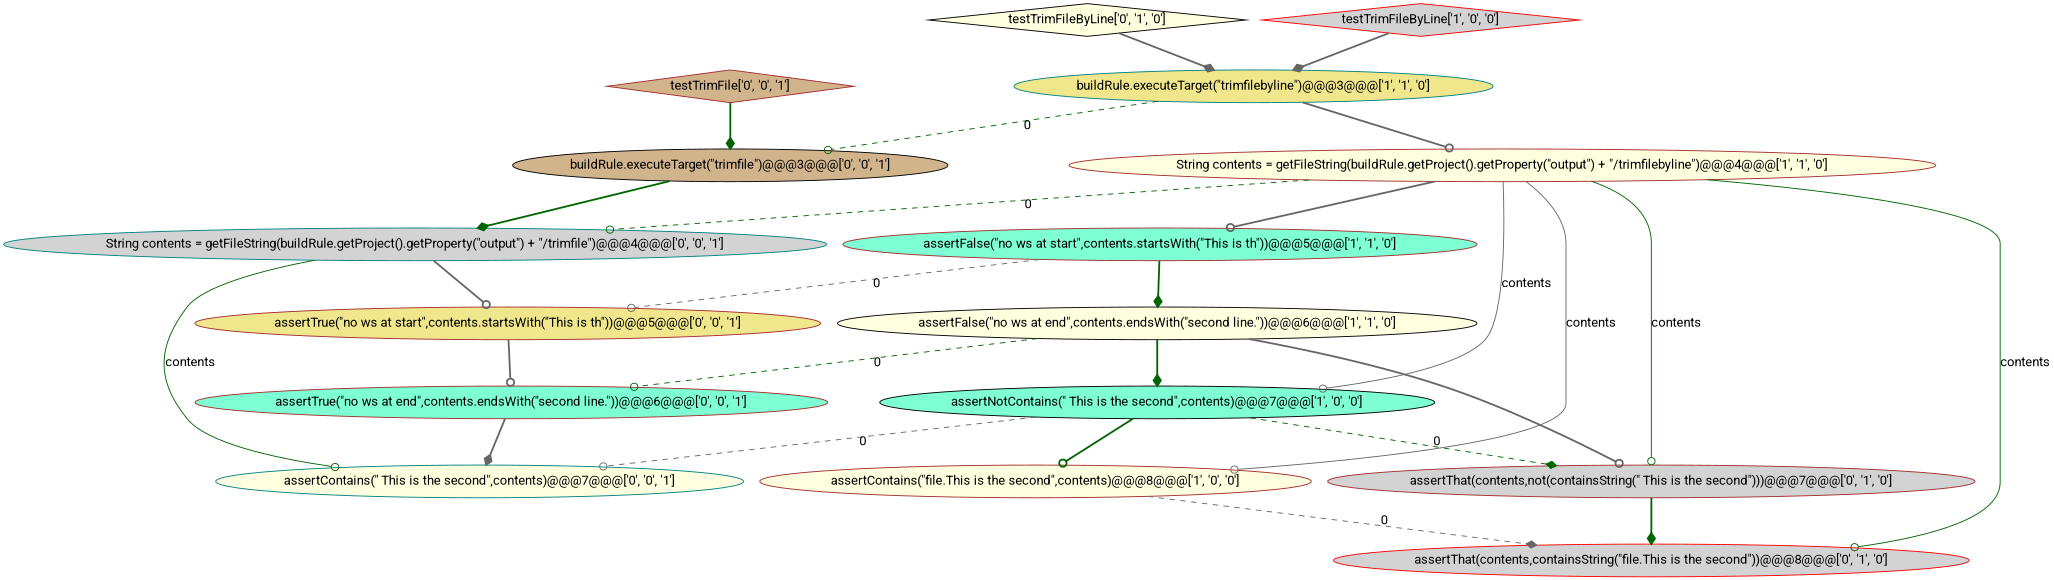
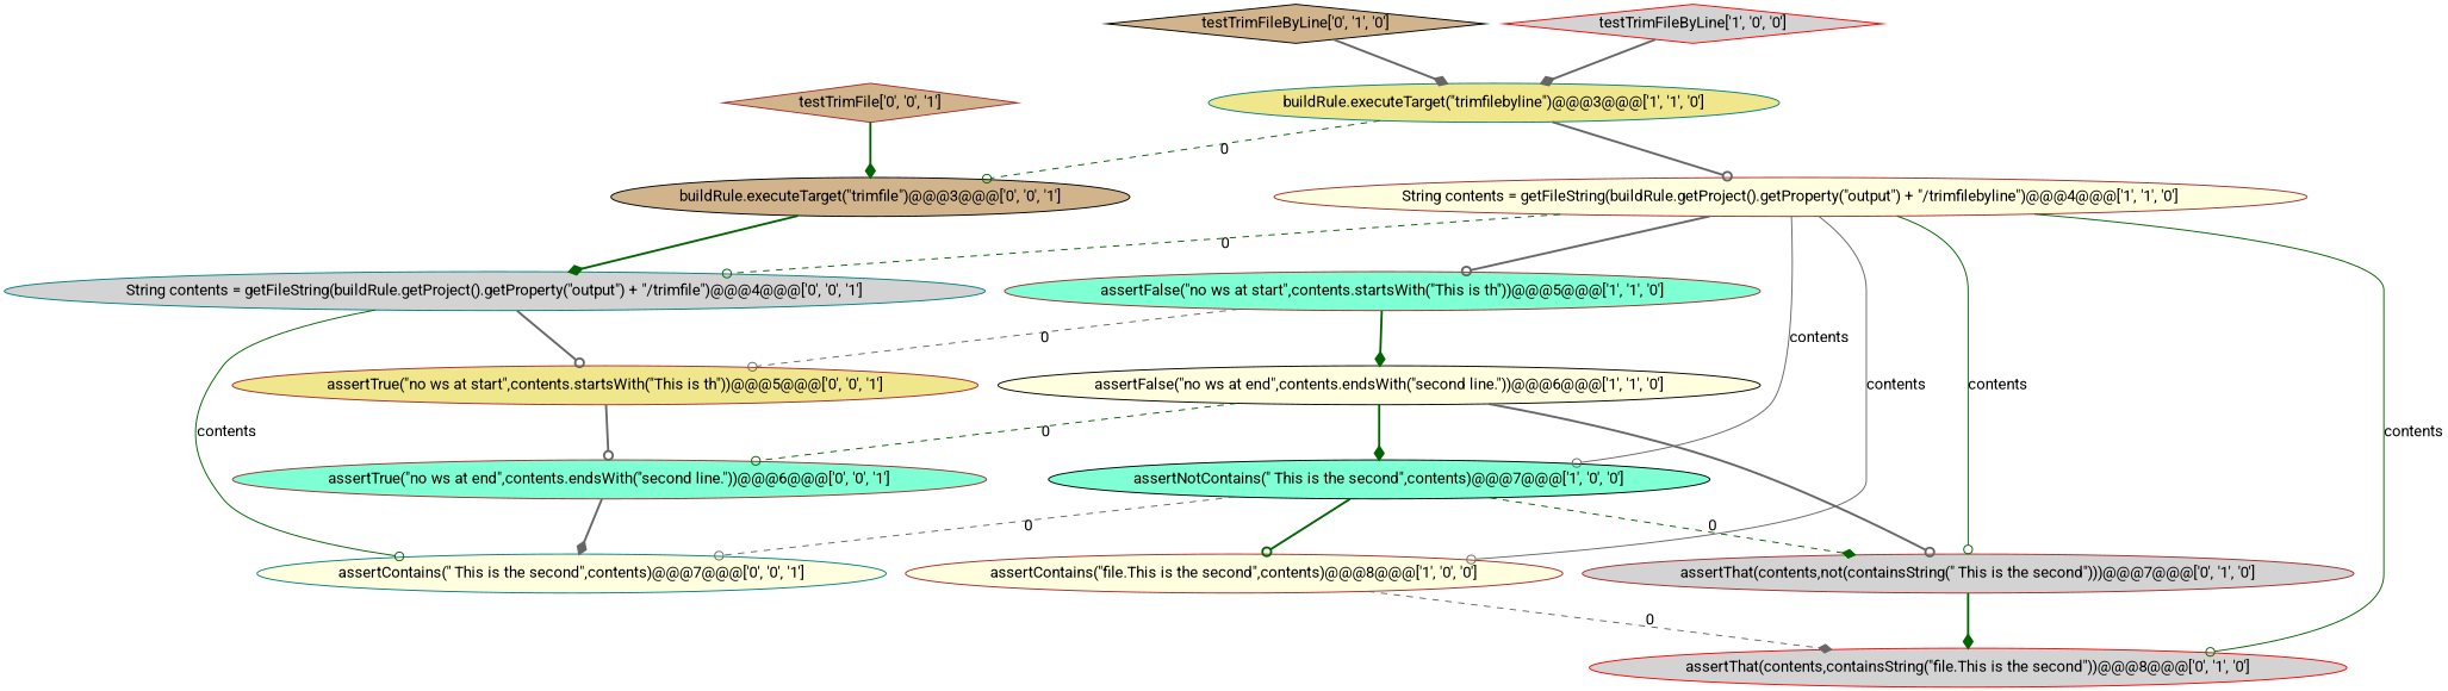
  digraph {
    fontname=Roboto
    node [fillcolor=lightyellow shape=ellipse style=filled color=brown fontname=Roboto]
    edge [style=bold color=gray40 arrowhead=odot fontname=Roboto]
    n1 [fillcolor=aquamarine label="assertFalse(\"no ws at start\",contents.startsWith(\"This is th\"))@@@5@@@['1', '1', '0']"]
    n2 [fillcolor=khaki label="assertTrue(\"no ws at start\",contents.startsWith(\"This is th\"))@@@5@@@['0', '0', '1']"]
    n3 [label="assertFalse(\"no ws at end\",contents.endsWith(\"second line.\"))@@@6@@@['1', '1', '0']" color=black]
    n4 [fillcolor=lightgrey label="String contents = getFileString(buildRule.getProject().getProperty(\"output\") + \"/trimfile\")@@@4@@@['0', '0', '1']" color=teal]
    n5 [label="assertContains(\" This is the second\",contents)@@@7@@@['0', '0', '1']" color=teal]
    n6 [fillcolor=aquamarine label="assertTrue(\"no ws at end\",contents.endsWith(\"second line.\"))@@@6@@@['0', '0', '1']"]
    n7 [label="assertContains(\"file.This is the second\",contents)@@@8@@@['1', '0', '0']"]
    n8 [fillcolor=lightgrey label="assertThat(contents,containsString(\"file.This is the second\"))@@@8@@@['0', '1', '0']" color=red]
    n9 [fillcolor=lightgrey label="assertThat(contents,not(containsString(\" This is the second\")))@@@7@@@['0', '1', '0']"]
    n10 [fillcolor=aquamarine label="assertNotContains(\" This is the second\",contents)@@@7@@@['1', '0', '0']" color=black]
    n11 [fillcolor=tan label="testTrimFile['0', '0', '1']" shape=diamond]
    n12 [fillcolor=tan label="buildRule.executeTarget(\"trimfile\")@@@3@@@['0', '0', '1']" color=black]
-   n13 [label="testTrimFileByLine['0', '1', '0']" shape=diamond color=black]
+   n13 [fillcolor=tan label="testTrimFileByLine['0', '1', '0']" shape=diamond color=black]
    n14 [fillcolor=khaki label="buildRule.executeTarget(\"trimfilebyline\")@@@3@@@['1', '1', '0']" color=teal]
    n15 [label="String contents = getFileString(buildRule.getProject().getProperty(\"output\") + \"/trimfilebyline\")@@@4@@@['1', '1', '0']"]
    n16 [fillcolor=lightgrey label="testTrimFileByLine['1', '0', '0']" shape=diamond color=red]
    n1 -> n2 [label=0 style=dashed]
    n1 -> n3 [color=darkgreen arrowhead=diamond]
    n2 -> n6
    n3 -> n6 [label=0 style=dashed color=darkgreen]
    n3 -> n9
    n3 -> n10 [color=darkgreen arrowhead=diamond]
    n4 -> n2
    n4 -> n5 [label=contents style=solid color=darkgreen]
    n6 -> n5 [arrowhead=diamond]
    n7 -> n8 [label=0 style=dashed arrowhead=diamond]
    n9 -> n8 [color=darkgreen arrowhead=diamond]
    n10 -> n5 [label=0 style=dashed]
    n10 -> n7 [color=darkgreen]
    n10 -> n9 [label=0 style=dashed color=darkgreen arrowhead=diamond]
    n11 -> n12 [color=darkgreen arrowhead=diamond]
    n12 -> n4 [color=darkgreen arrowhead=diamond]
    n13 -> n14 [arrowhead=diamond]
    n14 -> n12 [label=0 style=dashed color=darkgreen]
    n14 -> n15
    n15 -> n1
    n15 -> n4 [label=0 style=dashed color=darkgreen]
    n15 -> n7 [label=contents style=solid]
    n15 -> n8 [label=contents style=solid color=darkgreen]
    n15 -> n9 [label=contents style=solid color=darkgreen]
    n15 -> n10 [label=contents style=solid]
    n16 -> n14 [arrowhead=diamond]
  }
